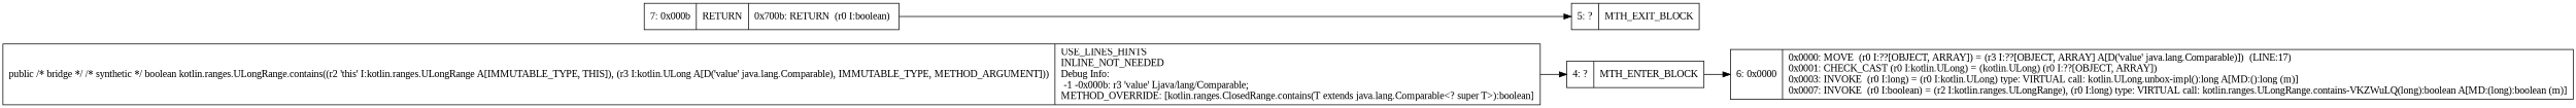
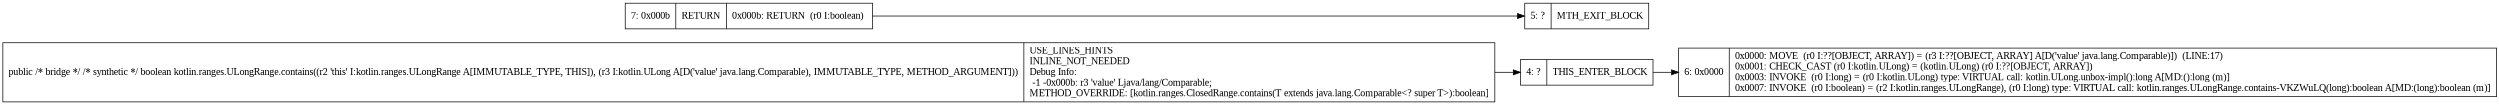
  digraph {
    fontname="Liberation Serif"
    rankdir=LR
    node [fontname="Liberation Serif" shape=record]
    edge [fontname="Liberation Serif"]
-   n1 [label="{4\:\ ?|MTH_ENTER_BLOCK\l}"]
+   n1 [label="{4\:\ ?|THIS_ENTER_BLOCK\l}"]
    n2 [label="{6\:\ 0x0000|0x0000: MOVE  (r0 I:??[OBJECT, ARRAY]) = (r3 I:??[OBJECT, ARRAY] A[D('value' java.lang.Comparable)])  (LINE:17)\l0x0001: CHECK_CAST (r0 I:kotlin.ULong) = (kotlin.ULong) (r0 I:??[OBJECT, ARRAY]) \l0x0003: INVOKE  (r0 I:long) = (r0 I:kotlin.ULong) type: VIRTUAL call: kotlin.ULong.unbox\-impl():long A[MD:():long (m)]\l0x0007: INVOKE  (r0 I:boolean) = (r2 I:kotlin.ranges.ULongRange), (r0 I:long) type: VIRTUAL call: kotlin.ranges.ULongRange.contains\-VKZWuLQ(long):boolean A[MD:(long):boolean (m)]\l}"]
-   n3 [label="{7\:\ 0x000b|RETURN\l|0x700b: RETURN  (r0 I:boolean) \l}"]
+   n3 [label="{7\:\ 0x000b|RETURN\l|0x000b: RETURN  (r0 I:boolean) \l}"]
    n4 [label="{5\:\ ?|MTH_EXIT_BLOCK\l}"]
    n5 [label="{public \/* bridge *\/ \/* synthetic *\/ boolean kotlin.ranges.ULongRange.contains((r2 'this' I:kotlin.ranges.ULongRange A[IMMUTABLE_TYPE, THIS]), (r3 I:kotlin.ULong A[D('value' java.lang.Comparable), IMMUTABLE_TYPE, METHOD_ARGUMENT]))  | USE_LINES_HINTS\lINLINE_NOT_NEEDED\lDebug Info:\l  \-1 \-0x000b: r3 'value' Ljava\/lang\/Comparable;\lMETHOD_OVERRIDE: [kotlin.ranges.ClosedRange.contains(T extends java.lang.Comparable\<? super T\>):boolean]\l}"]
    n1 -> n2
    n3 -> n4
    n5 -> n1
  }
